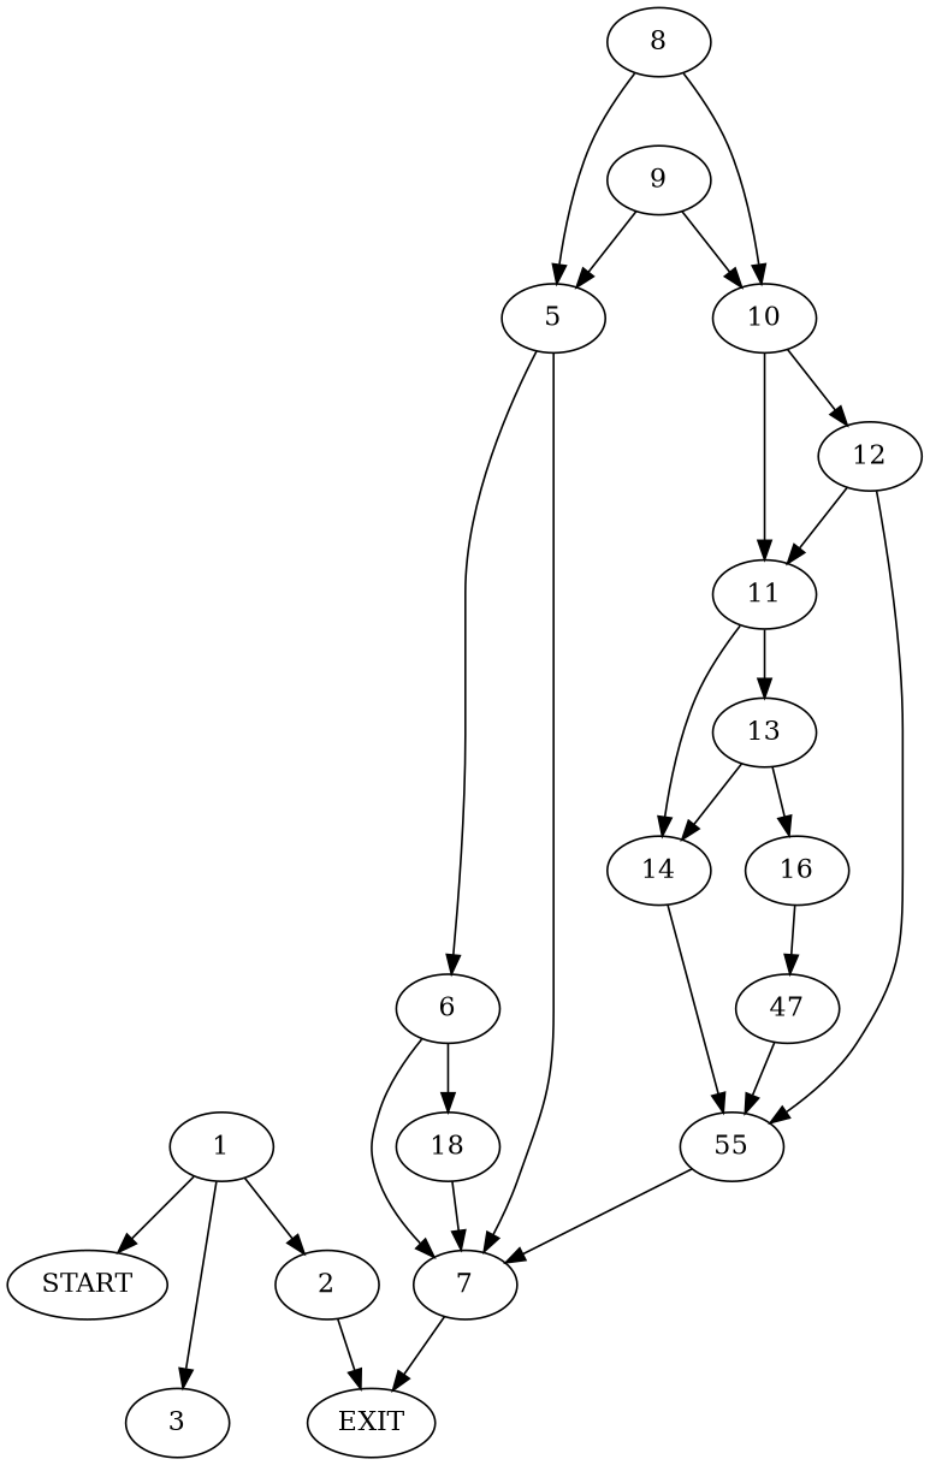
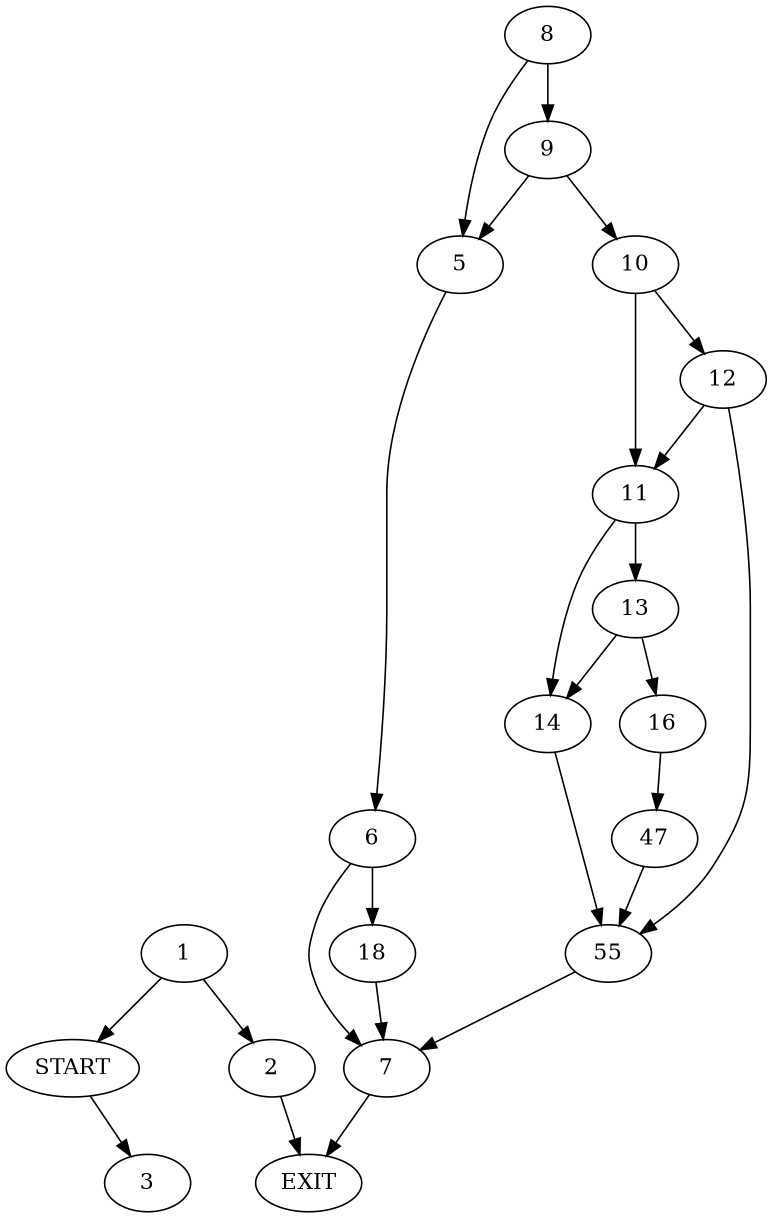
  digraph {
    n1 [label=START]
    1
    2
    3
    n5 [label=EXIT]
    5
    6
    7
    8
    9
    18
    10
    11
    12
    13
    14
    n17 [label=55]
    16
    n19 [label=47]
    1 -> n1
    1 -> 2
-   1 -> 3
+   n1 -> 3
    2 -> n5
    5 -> 6
-   5 -> 7
    6 -> 7
    6 -> 18
    7 -> n5
    8 -> 5
-   8 -> 10
+   8 -> 9
    9 -> 5
    9 -> 10
    18 -> 7
    10 -> 11
    10 -> 12
    11 -> 13
    11 -> 14
    12 -> 11
    12 -> n17
    13 -> 14
    13 -> 16
    14 -> n17
    n17 -> 7
    16 -> n19
    n19 -> n17
  }
